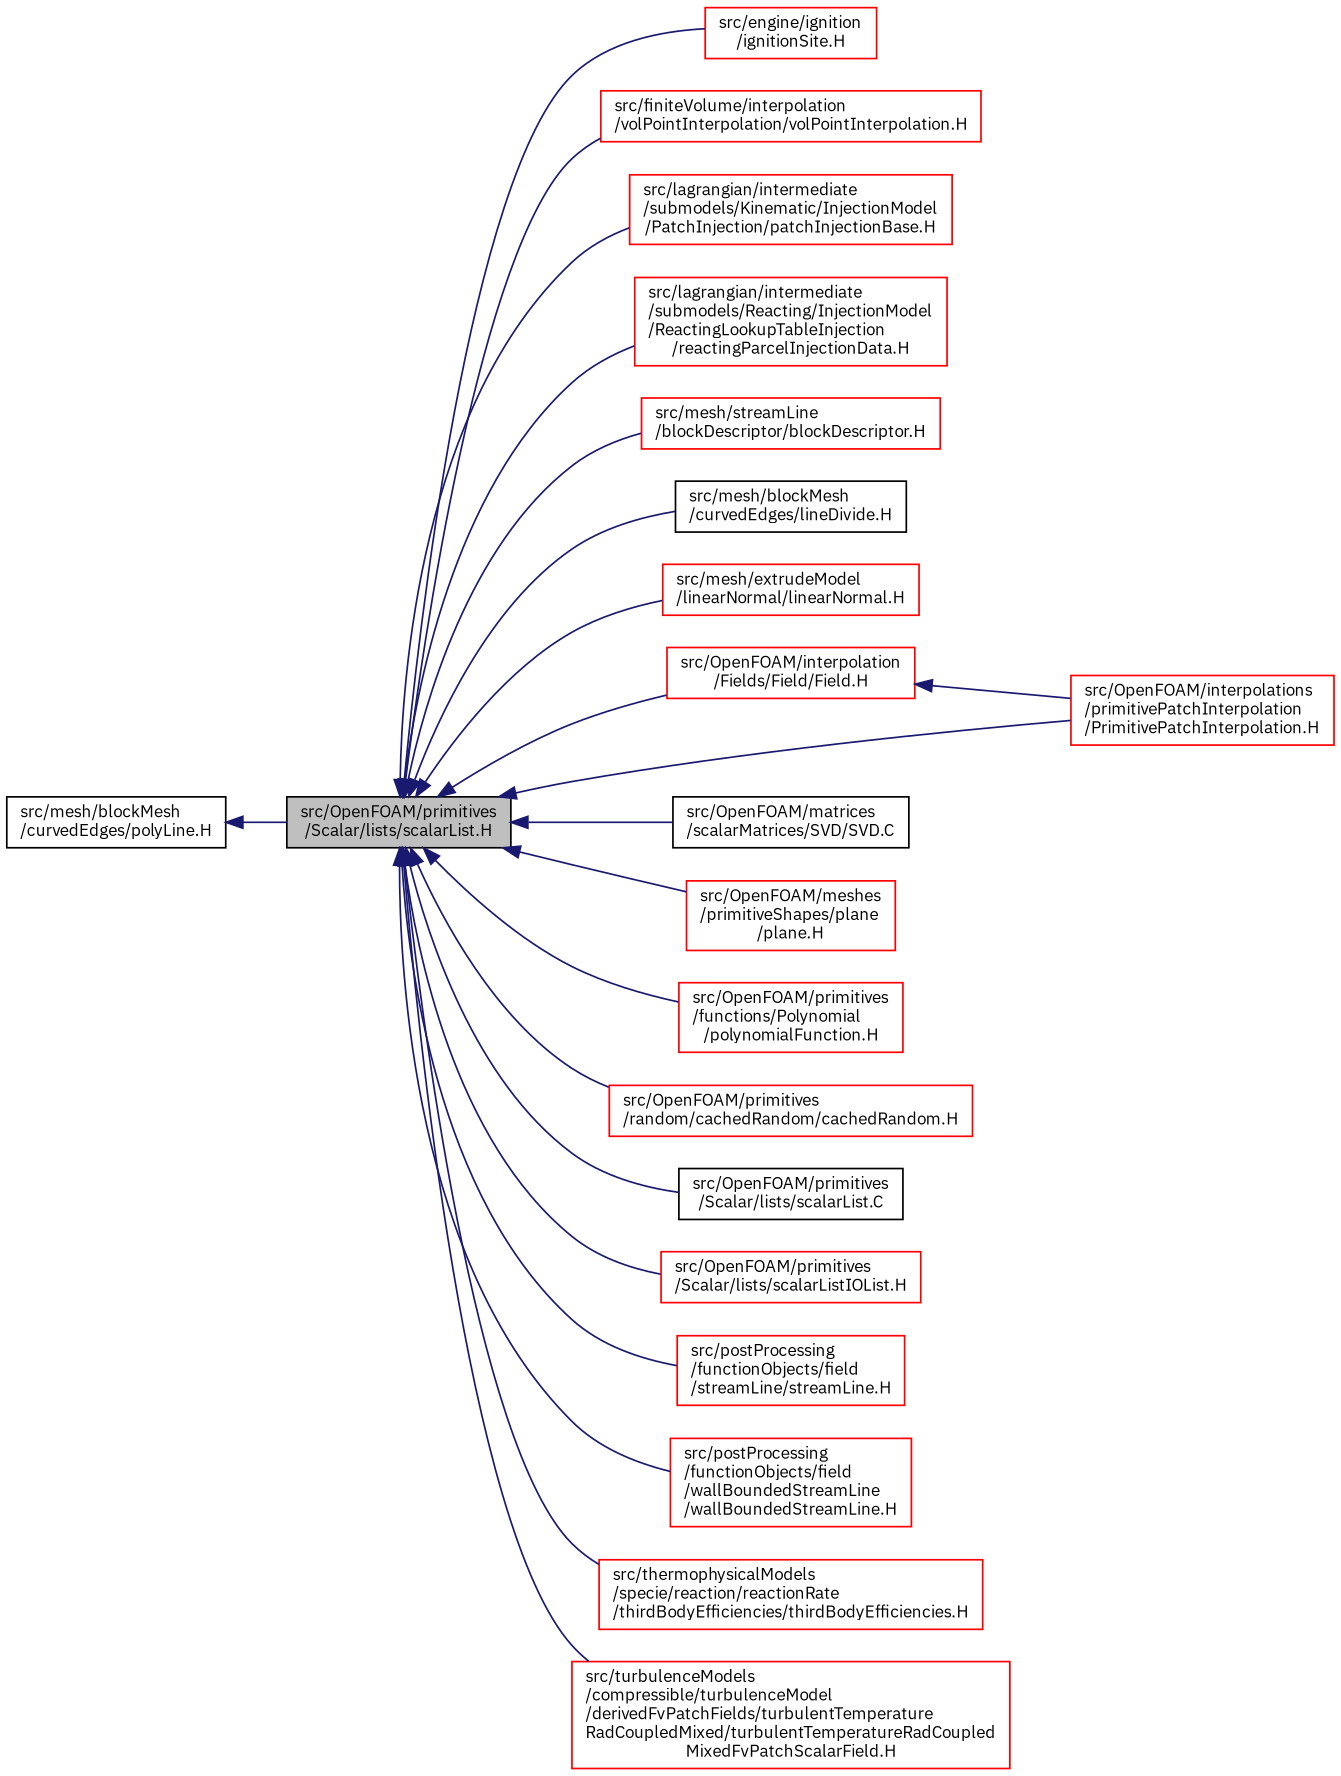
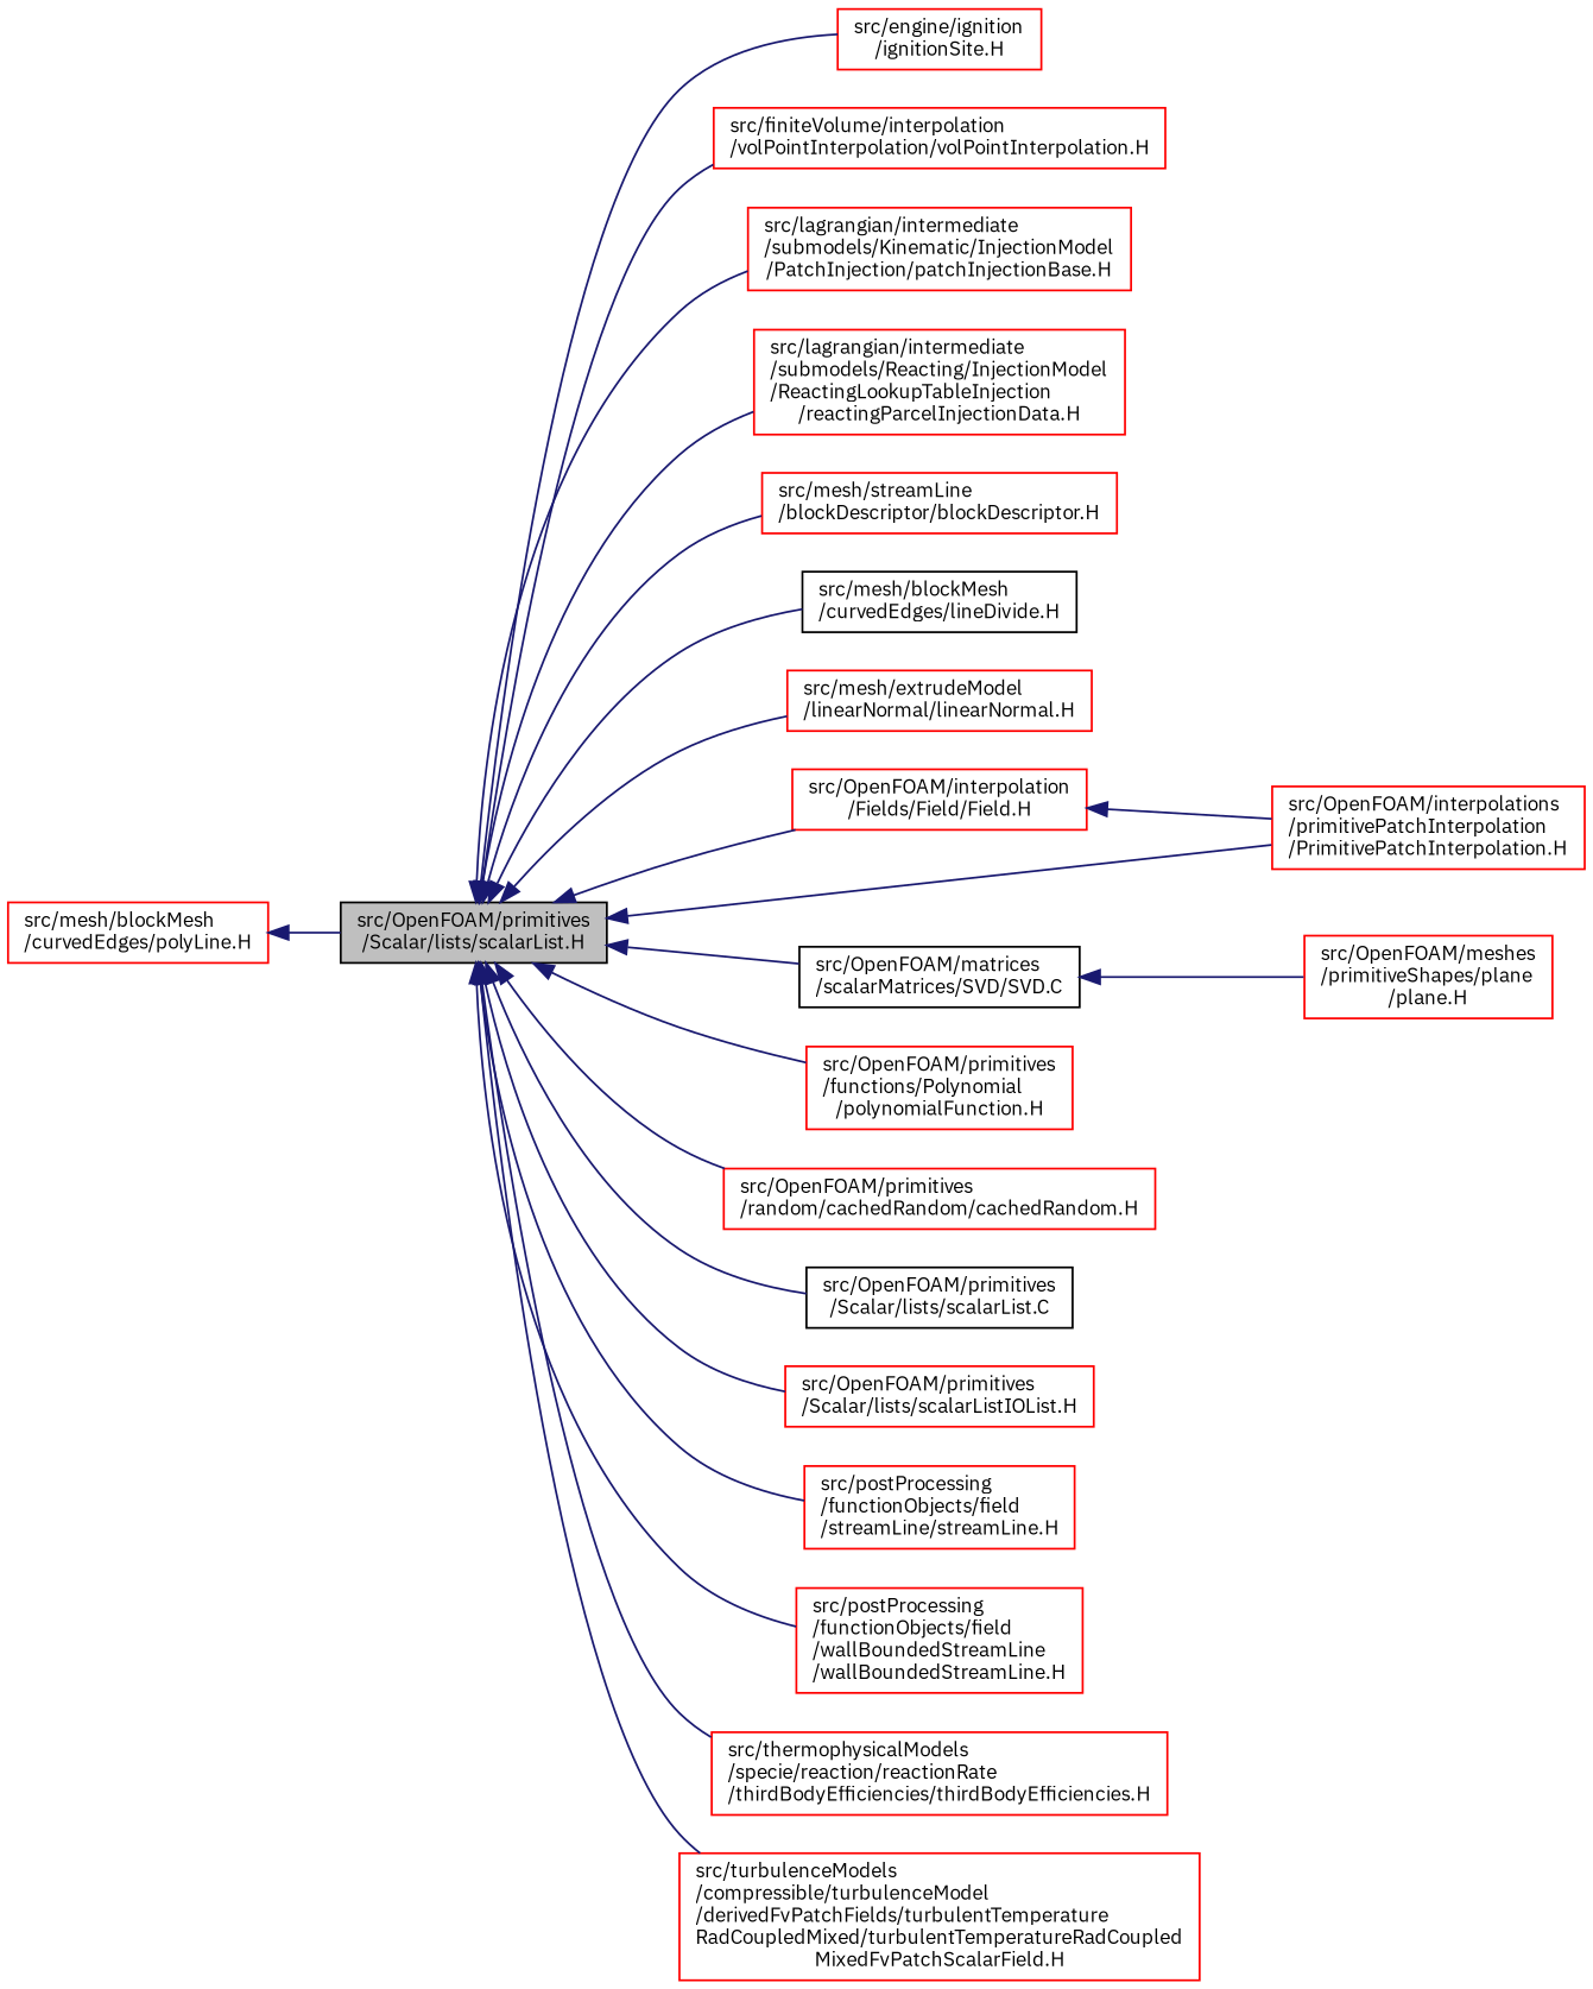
  digraph {
    fontname="IBM Plex Sans"
    rankdir=LR
    node [color=red fontname="IBM Plex Sans" fontsize=10 shape=record]
    edge [color=midnightblue dir=back fontname="IBM Plex Sans" fontsize=10 labelfontname=FreeSans labelfontsize=10 style=solid]
    n1 [color=black fillcolor=grey75 fontcolor=black height=0.2 label="src/OpenFOAM/primitives\l/Scalar/lists/scalarList.H" style=filled width=0.4]
    n2 [height=0.2 label="src/engine/ignition\l/ignitionSite.H" width=0.4]
    n3 [height=0.2 label="src/finiteVolume/interpolation\l/volPointInterpolation/volPointInterpolation.H" width=0.4]
    n4 [height=0.2 label="src/lagrangian/intermediate\l/submodels/Kinematic/InjectionModel\l/PatchInjection/patchInjectionBase.H" width=0.4]
    n5 [height=0.2 label="src/lagrangian/intermediate\l/submodels/Reacting/InjectionModel\l/ReactingLookupTableInjection\l/reactingParcelInjectionData.H" width=0.4]
    n6 [height=0.2 label="src/mesh/streamLine\l/blockDescriptor/blockDescriptor.H" width=0.4]
    n7 [color=black height=0.2 label="src/mesh/blockMesh\l/curvedEdges/lineDivide.H" width=0.4]
    n8 [height=0.2 label="src/mesh/extrudeModel\l/linearNormal/linearNormal.H" width=0.4]
    n9 [height=0.2 label="src/OpenFOAM/interpolation\l/Fields/Field/Field.H" width=0.4]
    n10 [height=0.2 label="src/OpenFOAM/interpolations\l/primitivePatchInterpolation\l/PrimitivePatchInterpolation.H" width=0.4]
    n11 [color=black height=0.2 label="src/OpenFOAM/matrices\l/scalarMatrices/SVD/SVD.C" width=0.4]
    n12 [height=0.2 label="src/OpenFOAM/meshes\l/primitiveShapes/plane\l/plane.H" width=0.4]
    n13 [height=0.2 label="src/OpenFOAM/primitives\l/functions/Polynomial\l/polynomialFunction.H" width=0.4]
    n14 [height=0.2 label="src/OpenFOAM/primitives\l/random/cachedRandom/cachedRandom.H" width=0.4]
    n15 [color=black height=0.2 label="src/OpenFOAM/primitives\l/Scalar/lists/scalarList.C" width=0.4]
    n16 [height=0.2 label="src/OpenFOAM/primitives\l/Scalar/lists/scalarListIOList.H" width=0.4]
    n17 [height=0.2 label="src/postProcessing\l/functionObjects/field\l/streamLine/streamLine.H" width=0.4]
    n18 [height=0.2 label="src/postProcessing\l/functionObjects/field\l/wallBoundedStreamLine\l/wallBoundedStreamLine.H" width=0.4]
    n19 [height=0.2 label="src/thermophysicalModels\l/specie/reaction/reactionRate\l/thirdBodyEfficiencies/thirdBodyEfficiencies.H" width=0.4]
    n20 [height=0.2 label="src/turbulenceModels\l/compressible/turbulenceModel\l/derivedFvPatchFields/turbulentTemperature\lRadCoupledMixed/turbulentTemperatureRadCoupled\lMixedFvPatchScalarField.H" width=0.4]
-   n21 [color=black height=0.2 label="src/mesh/blockMesh\l/curvedEdges/polyLine.H" width=0.4]
+   n21 [height=0.2 label="src/mesh/blockMesh\l/curvedEdges/polyLine.H" width=0.4]
    n1 -> n2
    n1 -> n3
    n1 -> n4
    n1 -> n5
    n1 -> n6
    n1 -> n7
    n1 -> n8
    n1 -> n9
    n1 -> n10
    n1 -> n11
-   n1 -> n12
+   n11 -> n12
    n1 -> n13
    n1 -> n14
    n1 -> n15
    n1 -> n16
    n1 -> n17
    n1 -> n18
    n1 -> n19
    n1 -> n20
    n9 -> n10
    n21 -> n1
  }
